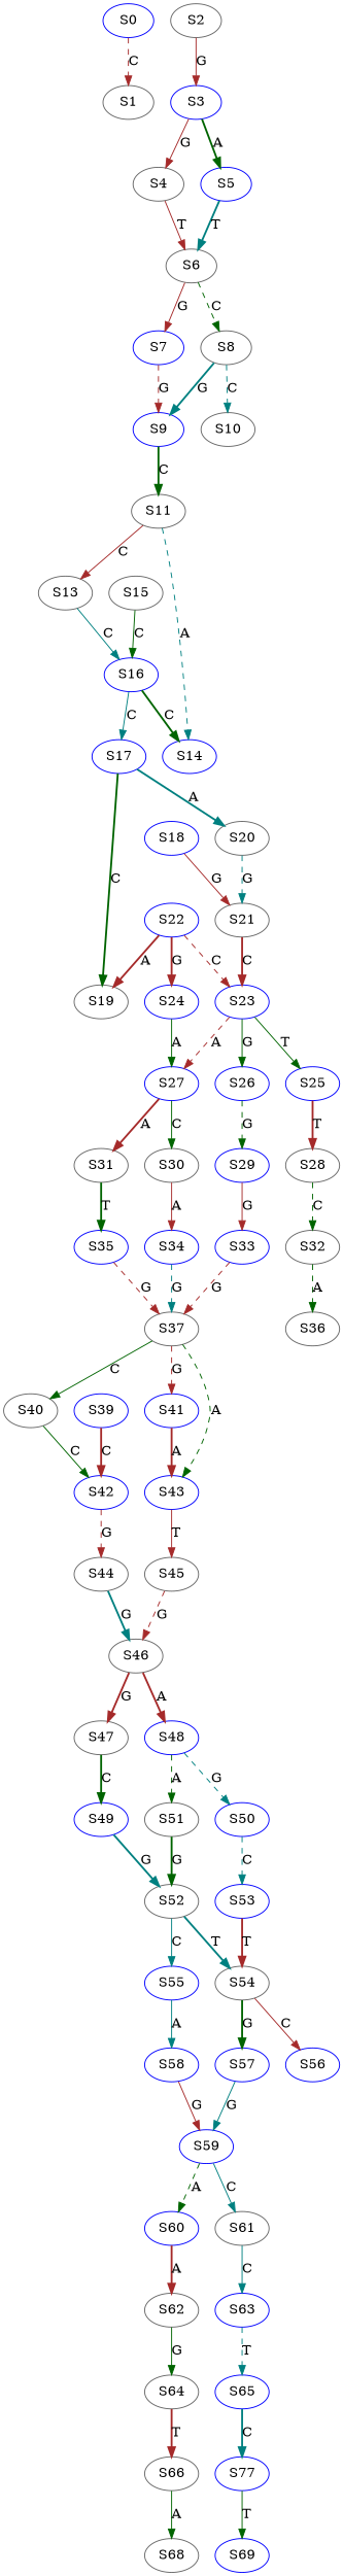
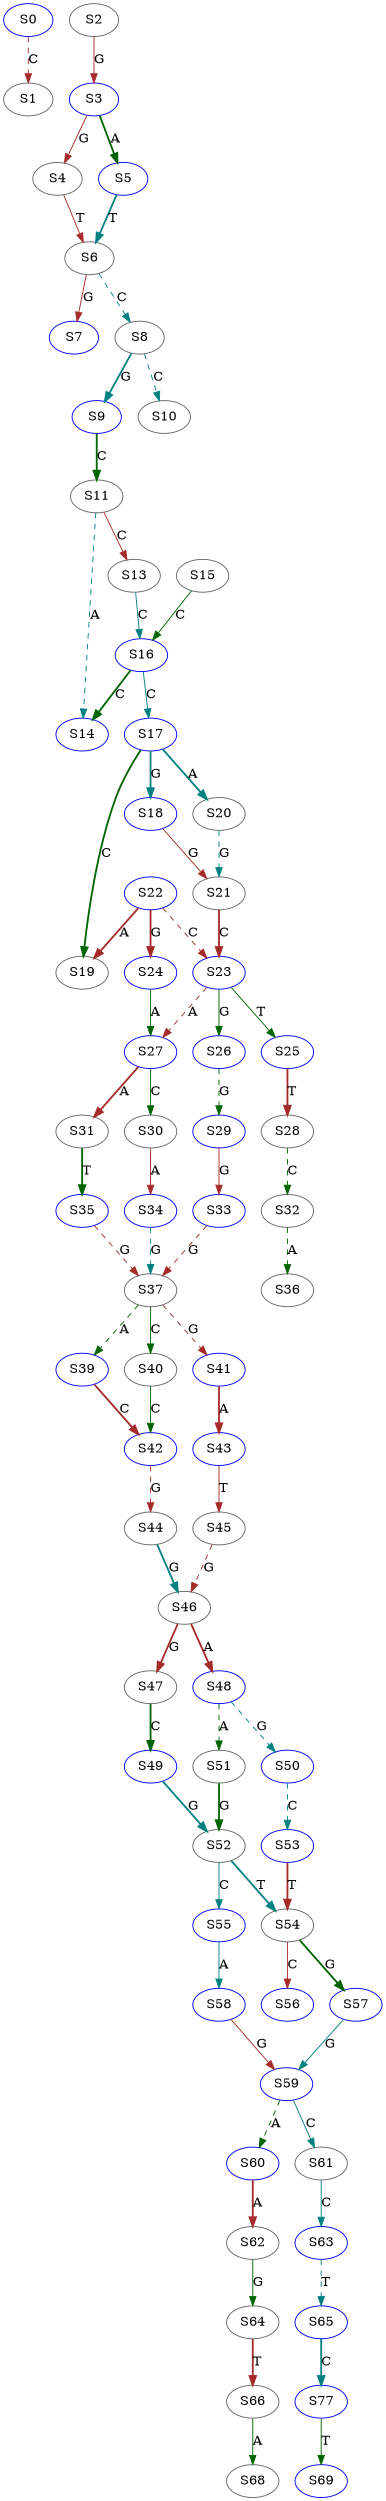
  strict digraph {
    node [color=blue]
    edge [color=brown style=solid]
    S1 [color=gray40]
    S0
    S2 [color=gray40]
    S3
    S4 [color=gray40]
    S5
    S6 [color=gray40]
    S7
    S8 [color=gray40]
    S9
    S10 [color=gray40]
    S11 [color=gray40]
    S13 [color=gray40]
    S14
    S16
    S15 [color=gray40]
    S17
    S18
    S19 [color=gray40]
    S20 [color=gray40]
    S21 [color=gray40]
    S23
    S22
    S24
    S25
    S26
    S27
    S28 [color=gray40]
    S29
    S30 [color=gray40]
    S31 [color=gray40]
    S32 [color=gray40]
    S33
    S34
    S35
    S36 [color=gray40]
    S37 [color=gray40]
    S39
    S40 [color=gray40]
    S41
    S42
    S43
    S44 [color=gray40]
    S45 [color=gray40]
    S46 [color=gray40]
    S47 [color=gray40]
    S48
    S49
    S50
    S51 [color=gray40]
    S52 [color=gray40]
    S53
    S54 [color=gray40]
    S55
    S56
    S57
    S58
    S59
    S60
    S61 [color=gray40]
    S62 [color=gray40]
    S63
    S64 [color=gray40]
    S65
    S66 [color=gray40]
    n66 [label=S77]
    S68 [color=gray40]
    S69
    S0 -> S1 [label=C style=dashed]
    S2 -> S3 [label=G]
    S3 -> S4 [label=G]
    S3 -> S5 [color=darkgreen label=A style=bold]
    S4 -> S6 [label=T]
    S5 -> S6 [color=teal label=T style=bold]
    S6 -> S7 [label=G]
-   S6 -> S8 [color=darkgreen label=C style=dashed]
-   S7 -> S9 [label=G style=dashed]
+   S6 -> S8 [color=teal label=C style=dashed]
    S8 -> S9 [color=teal label=G style=bold]
    S8 -> S10 [color=teal label=C style=dashed]
    S9 -> S11 [color=darkgreen label=C style=bold]
    S11 -> S13 [label=C]
    S11 -> S14 [color=teal label=A style=dashed]
    S13 -> S16 [color=teal label=C]
    S16 -> S14 [color=darkgreen label=C style=bold]
    S16 -> S17 [color=teal label=C]
    S15 -> S16 [color=darkgreen label=C]
+   S17 -> S18 [color=teal label=G style=bold]
    S17 -> S19 [color=darkgreen label=C style=bold]
    S17 -> S20 [color=teal label=A style=bold]
    S18 -> S21 [label=G]
    S20 -> S21 [color=teal label=G style=dashed]
    S21 -> S23 [label=C style=bold]
    S23 -> S25 [color=darkgreen label=T]
    S23 -> S26 [color=darkgreen label=G]
    S23 -> S27 [label=A style=dashed]
    S22 -> S19 [label=A style=bold]
    S22 -> S23 [label=C style=dashed]
    S22 -> S24 [label=G style=bold]
    S24 -> S27 [color=darkgreen label=A]
    S25 -> S28 [label=T style=bold]
    S26 -> S29 [color=darkgreen label=G style=dashed]
    S27 -> S30 [color=darkgreen label=C]
    S27 -> S31 [label=A style=bold]
    S28 -> S32 [color=darkgreen label=C style=dashed]
    S29 -> S33 [label=G]
    S30 -> S34 [label=A]
    S31 -> S35 [color=darkgreen label=T style=bold]
    S32 -> S36 [color=darkgreen label=A style=dashed]
    S33 -> S37 [label=G style=dashed]
    S34 -> S37 [color=teal label=G style=dashed]
    S35 -> S37 [label=G style=dashed]
-   S37 -> S43 [color=darkgreen label=A style=dashed]
+   S37 -> S39 [color=darkgreen label=A style=dashed]
    S37 -> S40 [color=darkgreen label=C]
    S37 -> S41 [label=G style=dashed]
    S39 -> S42 [label=C style=bold]
    S40 -> S42 [color=darkgreen label=C]
    S41 -> S43 [label=A style=bold]
    S42 -> S44 [label=G style=dashed]
    S43 -> S45 [label=T]
    S44 -> S46 [color=teal label=G style=bold]
    S45 -> S46 [label=G style=dashed]
    S46 -> S47 [label=G style=bold]
    S46 -> S48 [label=A style=bold]
    S47 -> S49 [color=darkgreen label=C style=bold]
    S48 -> S50 [color=teal label=G style=dashed]
    S48 -> S51 [color=darkgreen label=A style=dashed]
    S49 -> S52 [color=teal label=G style=bold]
    S50 -> S53 [color=teal label=C style=dashed]
    S51 -> S52 [color=darkgreen label=G style=bold]
    S52 -> S54 [color=teal label=T style=bold]
    S52 -> S55 [color=teal label=C]
    S53 -> S54 [label=T style=bold]
    S54 -> S56 [label=C]
    S54 -> S57 [color=darkgreen label=G style=bold]
    S55 -> S58 [color=teal label=A]
    S57 -> S59 [color=teal label=G]
    S58 -> S59 [label=G]
    S59 -> S60 [color=darkgreen label=A style=dashed]
    S59 -> S61 [color=teal label=C]
    S60 -> S62 [label=A style=bold]
    S61 -> S63 [color=teal label=C]
    S62 -> S64 [color=darkgreen label=G]
    S63 -> S65 [color=teal label=T style=dashed]
    S64 -> S66 [label=T style=bold]
    S65 -> n66 [color=teal label=C style=bold]
    S66 -> S68 [color=darkgreen label=A]
    n66 -> S69 [color=darkgreen label=T]
  }
